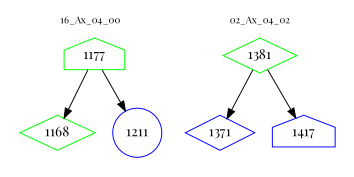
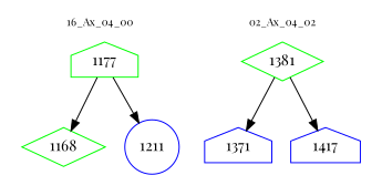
  digraph {
    fontname="Playfair Display"
    node [color=green fontname="Playfair Display" shape=house]
    edge [color=black fontname="Playfair Display"]
    n1 [label=1177]
    n2 [label=1168 shape=diamond]
    n3 [color=blue label=1211 shape=circle]
    n4 [label=1381 shape=diamond]
-   n5 [color=blue label=1371 shape=diamond]
+   n5 [color=blue label=1371]
    n6 [color=blue label=1417]
    subgraph cluster_1 {
      color=white
      fontsize=10
      label="16_Ax_04_00"
      n1
      n2
      n3
    }
    subgraph cluster_2 {
      color=white
      fontsize=10
      label="02_Ax_04_02"
      n4
      n5
      n6
    }
    n1 -> n2
    n1 -> n3
    n4 -> n5
    n4 -> n6
  }
